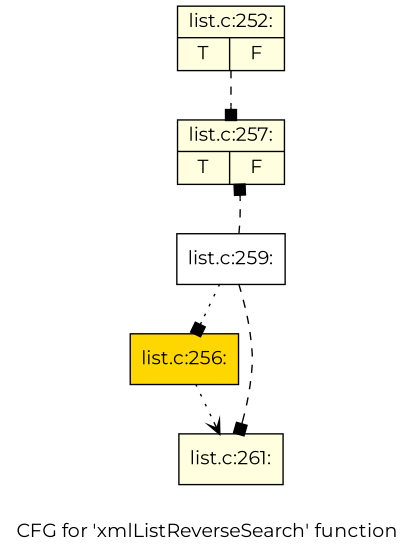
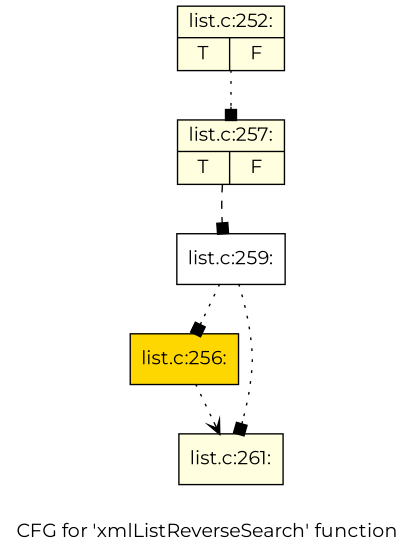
  digraph {
    fontname=Montserrat
    label="CFG for 'xmlListReverseSearch' function"
    node [fillcolor=lightyellow fontname=Montserrat shape=record style=filled]
    edge [arrowhead=box fontname=Montserrat style=dotted]
    n1 [label="{list.c:252:|{<s0>T|<s1>F}}"]
    n2 [label="{list.c:257:|{<s0>T|<s1>F}}"]
    n3 [fillcolor=gold label="{list.c:256:}"]
    n4 [label="{list.c:261:}"]
    n5 [fillcolor=white label="{list.c:259:}"]
-   n1 -> n2 [style=dashed]
-   n5 -> n2 [style=dashed]
+   n1 -> n2
+   n2 -> n5 [style=dashed]
    n3 -> n4 [arrowhead=vee]
    n5 -> n3
-   n5 -> n4 [style=dashed]
+   n5 -> n4
  }
